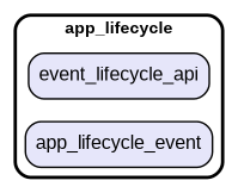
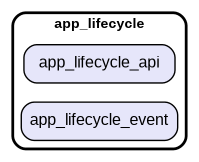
  digraph {
    fontname="Arial Black"
    fontsize=13
    penwidth=2.6
    style=rounded
    rankdir=LR
    node [fillcolor=Lavender fontname=Arial fontsize=15 penwidth=1.3 shape=rect style="filled,rounded"]
-   n1 [label=event_lifecycle_api]
+   n1 [label=app_lifecycle_api]
    n2 [label=app_lifecycle_event]
    subgraph cluster_1 {
      label=app_lifecycle
      n1
      n2
    }
  }
